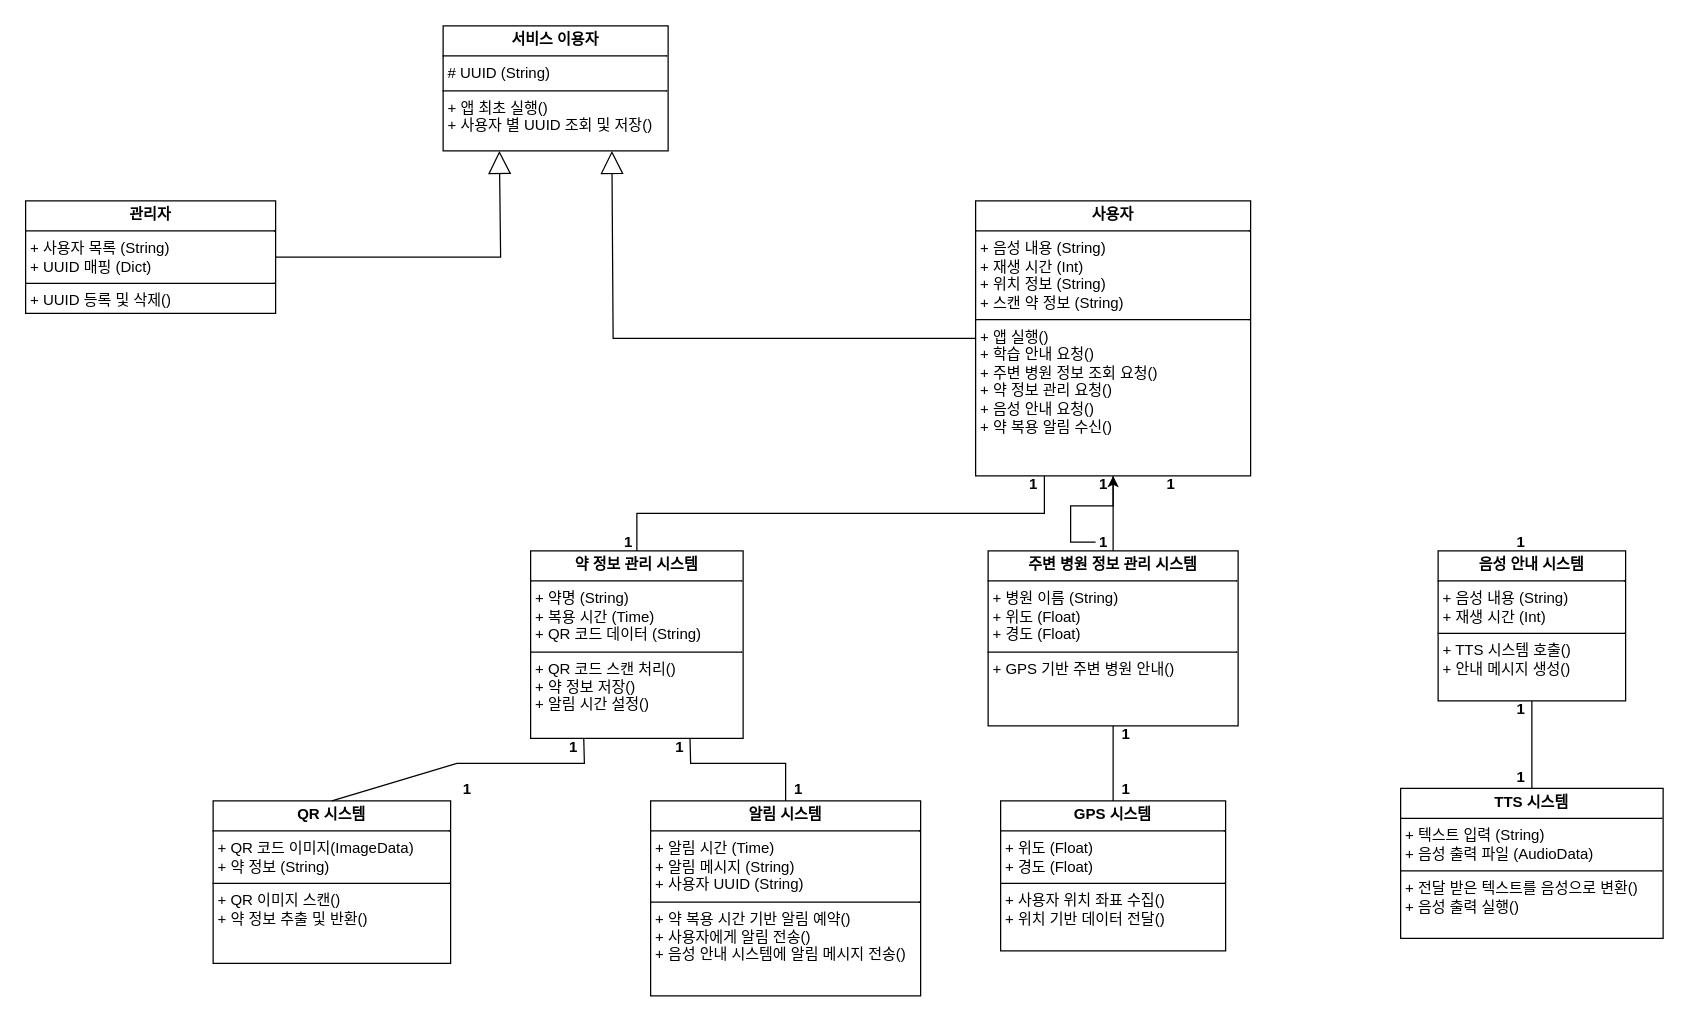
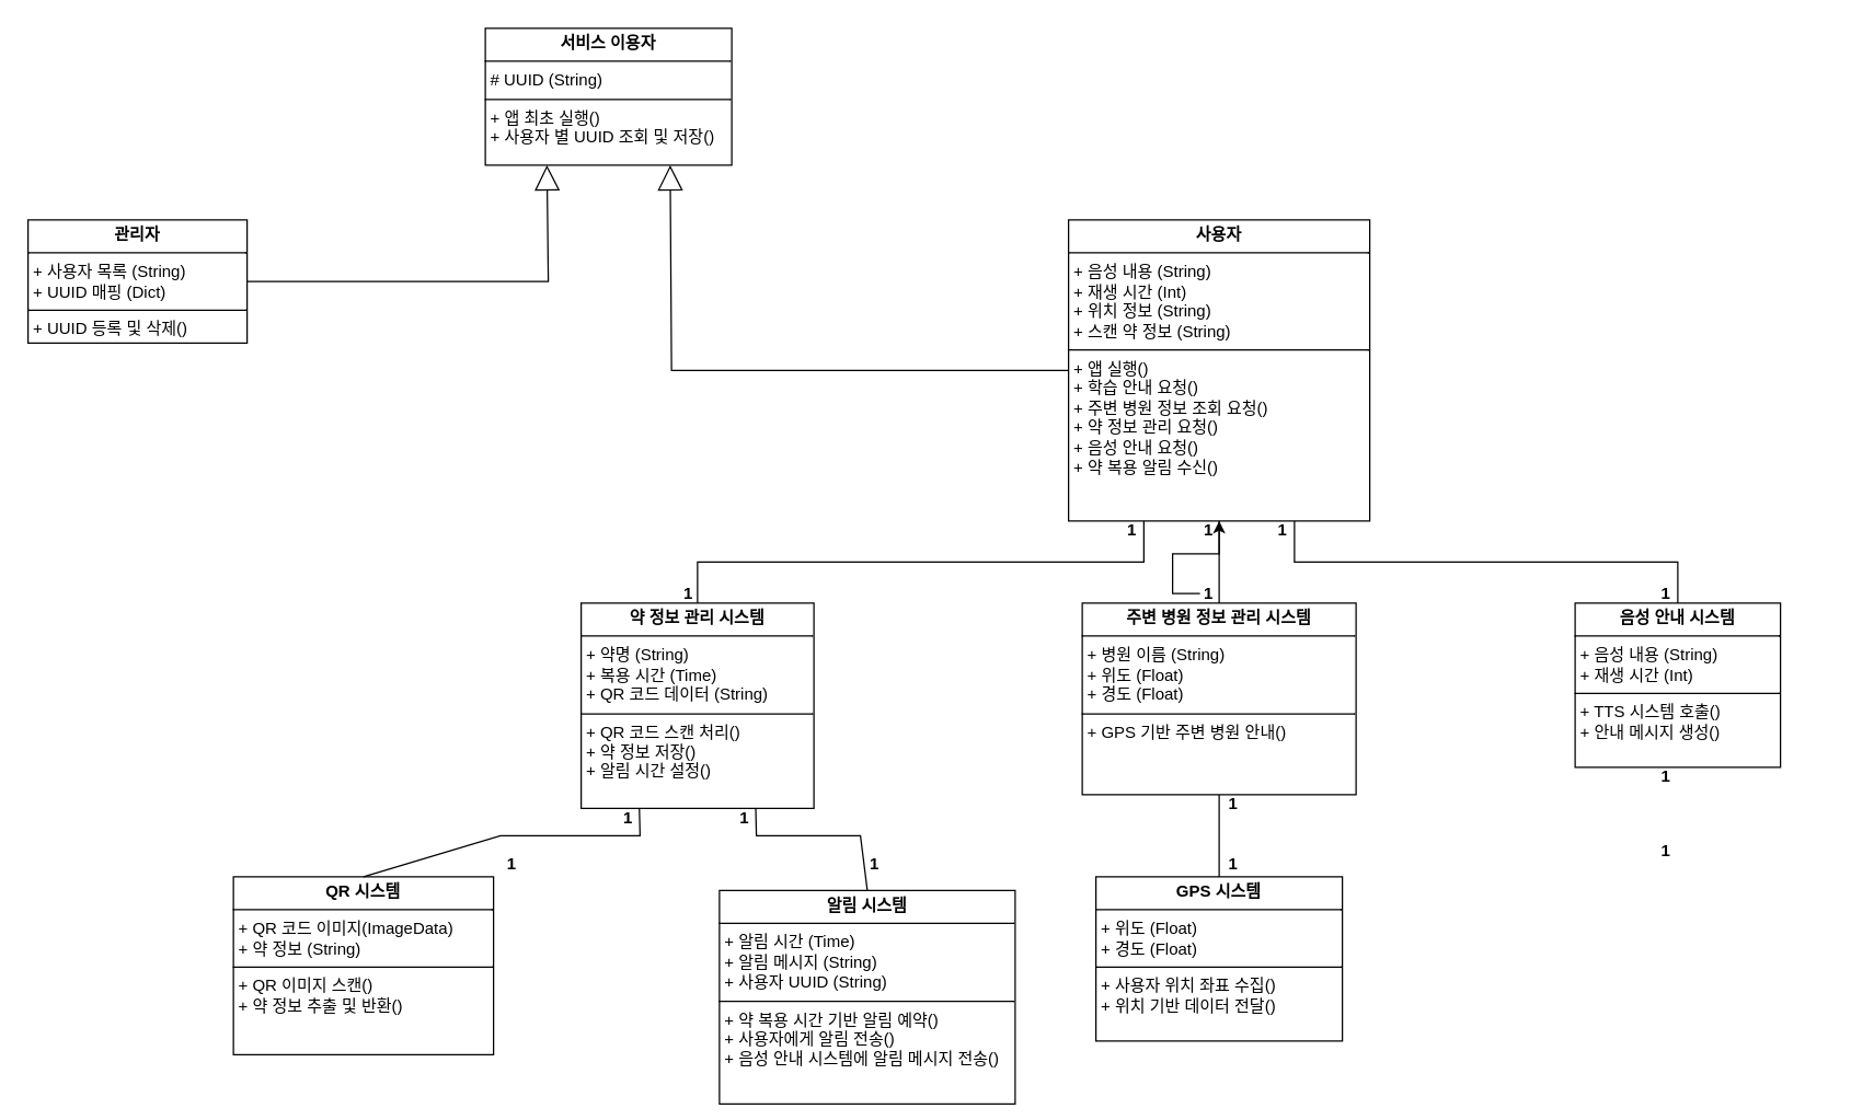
  <mxCell id="0" />
  <mxCell id="1" parent="0" />
  <mxCell id="2" value="&lt;p style=&quot;margin:0px;margin-top:4px;text-align:center;&quot;&gt;&lt;b&gt;서비스 이용자&lt;/b&gt;&lt;/p&gt;&lt;hr size=&quot;1&quot; style=&quot;border-style:solid;&quot;&gt;&lt;p style=&quot;margin:0px;margin-left:4px;&quot;&gt;# UUID (String)&lt;/p&gt;&lt;hr size=&quot;1&quot; style=&quot;border-style:solid;&quot;&gt;&lt;p style=&quot;margin:0px;margin-left:4px;&quot;&gt;+ 앱 최초 실행()&lt;/p&gt;&lt;p style=&quot;margin:0px;margin-left:4px;&quot;&gt;+ 사용자 별 UUID 조회 및 저장()&lt;/p&gt;" style="verticalAlign=top;align=left;overflow=fill;html=1;whiteSpace=wrap;" parent="1" vertex="1"><mxGeometry x="354" y="20" width="180" height="100" as="geometry" /></mxCell>
  <mxCell id="3" value="&lt;p style=&quot;margin:0px;margin-top:4px;text-align:center;&quot;&gt;&lt;b&gt;약 정보 관리 시스템&lt;/b&gt;&lt;/p&gt;&lt;hr size=&quot;1&quot; style=&quot;border-style:solid;&quot;&gt;&lt;p style=&quot;margin:0px;margin-left:4px;&quot;&gt;+ 약명 (String)&lt;/p&gt;&lt;p style=&quot;margin:0px;margin-left:4px;&quot;&gt;+ 복용 시간 (Time)&lt;/p&gt;&lt;p style=&quot;margin:0px;margin-left:4px;&quot;&gt;+ QR 코드 데이터 (String)&lt;/p&gt;&lt;hr size=&quot;1&quot; style=&quot;border-style:solid;&quot;&gt;&lt;p style=&quot;margin:0px;margin-left:4px;&quot;&gt;+ QR 코드 스캔 처리()&lt;/p&gt;&lt;p style=&quot;margin:0px;margin-left:4px;&quot;&gt;+ 약 정보 저장()&lt;/p&gt;&lt;p style=&quot;margin:0px;margin-left:4px;&quot;&gt;+ 알림 시간 설정()&lt;/p&gt;" style="verticalAlign=top;align=left;overflow=fill;html=1;whiteSpace=wrap;" parent="1" vertex="1"><mxGeometry x="424" y="440" width="170" height="150" as="geometry" /></mxCell>
  <mxCell id="4" value="&lt;p style=&quot;margin:0px;margin-top:4px;text-align:center;&quot;&gt;&lt;b&gt;GPS 시스템&lt;/b&gt;&lt;/p&gt;&lt;hr size=&quot;1&quot; style=&quot;border-style:solid;&quot;&gt;&lt;p style=&quot;margin:0px;margin-left:4px;&quot;&gt;+ 위도 (Float)&lt;/p&gt;&lt;p style=&quot;margin:0px;margin-left:4px;&quot;&gt;+ 경도 (Float)&lt;/p&gt;&lt;hr size=&quot;1&quot; style=&quot;border-style:solid;&quot;&gt;&lt;p style=&quot;margin:0px;margin-left:4px;&quot;&gt;+ 사용자 위치 좌표 수집()&lt;/p&gt;&lt;p style=&quot;margin:0px;margin-left:4px;&quot;&gt;+ 위치 기반 데이터 전달()&lt;/p&gt;" style="verticalAlign=top;align=left;overflow=fill;html=1;whiteSpace=wrap;" parent="1" vertex="1"><mxGeometry x="800" y="640" width="180" height="120" as="geometry" /></mxCell>
- <mxCell id="5" value="&lt;p style=&quot;margin:0px;margin-top:4px;text-align:center;&quot;&gt;&lt;b&gt;관리자&lt;/b&gt;&lt;/p&gt;&lt;hr size=&quot;1&quot; style=&quot;border-style:solid;&quot;&gt;&lt;p style=&quot;margin:0px;margin-left:4px;&quot;&gt;+ 사용자 목록 (String)&lt;/p&gt;&lt;p style=&quot;margin:0px;margin-left:4px;&quot;&gt;+ UUID 매핑 (Dict)&lt;/p&gt;&lt;hr size=&quot;1&quot; style=&quot;border-style:solid;&quot;&gt;&lt;p style=&quot;margin:0px;margin-left:4px;&quot;&gt;+ UUID 등록 및 삭제()&lt;/p&gt;" style="verticalAlign=top;align=left;overflow=fill;html=1;whiteSpace=wrap;" parent="1" vertex="1"><mxGeometry x="20" y="160" width="200" height="90" as="geometry" /></mxCell>
+ <mxCell id="5" value="&lt;p style=&quot;margin:0px;margin-top:4px;text-align:center;&quot;&gt;&lt;b&gt;관리자&lt;/b&gt;&lt;/p&gt;&lt;hr size=&quot;1&quot; style=&quot;border-style:solid;&quot;&gt;&lt;p style=&quot;margin:0px;margin-left:4px;&quot;&gt;+ 사용자 목록 (String)&lt;/p&gt;&lt;p style=&quot;margin:0px;margin-left:4px;&quot;&gt;+ UUID 매핑 (Dict)&lt;/p&gt;&lt;hr size=&quot;1&quot; style=&quot;border-style:solid;&quot;&gt;&lt;p style=&quot;margin:0px;margin-left:4px;&quot;&gt;+ UUID 등록 및 삭제()&lt;/p&gt;" style="verticalAlign=top;align=left;overflow=fill;html=1;whiteSpace=wrap;" parent="1" vertex="1"><mxGeometry x="20" y="160" width="160" height="90" as="geometry" /></mxCell>
  <mxCell id="6" value="&lt;p style=&quot;margin:0px;margin-top:4px;text-align:center;&quot;&gt;&lt;b&gt;QR 시스템&lt;/b&gt;&lt;/p&gt;&lt;hr size=&quot;1&quot; style=&quot;border-style:solid;&quot;&gt;&lt;p style=&quot;margin:0px;margin-left:4px;&quot;&gt;+ QR 코드 이미지(ImageData)&lt;/p&gt;&lt;p style=&quot;margin:0px;margin-left:4px;&quot;&gt;+ 약 정보 (String)&lt;/p&gt;&lt;hr size=&quot;1&quot; style=&quot;border-style:solid;&quot;&gt;&lt;p style=&quot;margin:0px;margin-left:4px;&quot;&gt;+ QR 이미지 스캔()&lt;/p&gt;&lt;p style=&quot;margin:0px;margin-left:4px;&quot;&gt;+ 약 정보 추출 및 반환()&lt;/p&gt;" style="verticalAlign=top;align=left;overflow=fill;html=1;whiteSpace=wrap;" parent="1" vertex="1"><mxGeometry x="170" y="640" width="190" height="130" as="geometry" /></mxCell>
  <mxCell id="7" value="&lt;p style=&quot;margin:0px;margin-top:4px;text-align:center;&quot;&gt;&lt;b&gt;주변 병원 정보 관리 시스템&lt;/b&gt;&lt;/p&gt;&lt;hr size=&quot;1&quot; style=&quot;border-style:solid;&quot;&gt;&lt;p style=&quot;margin:0px;margin-left:4px;&quot;&gt;+ 병원 이름 (String)&lt;/p&gt;&lt;p style=&quot;margin:0px;margin-left:4px;&quot;&gt;+ 위도 (Float)&lt;/p&gt;&lt;p style=&quot;margin:0px;margin-left:4px;&quot;&gt;+ 경도 (Float)&lt;/p&gt;&lt;hr size=&quot;1&quot; style=&quot;border-style:solid;&quot;&gt;&lt;p style=&quot;margin:0px;margin-left:4px;&quot;&gt;+ GPS 기반 주변 병원 안내()&lt;/p&gt;" style="verticalAlign=top;align=left;overflow=fill;html=1;whiteSpace=wrap;" parent="1" vertex="1"><mxGeometry x="790" y="440" width="200" height="140" as="geometry" /></mxCell>
  <mxCell id="8" value="&lt;p style=&quot;margin:0px;margin-top:4px;text-align:center;&quot;&gt;&lt;b&gt;사용자&lt;/b&gt;&lt;/p&gt;&lt;hr size=&quot;1&quot; style=&quot;border-style:solid;&quot;&gt;&lt;p style=&quot;margin:0px;margin-left:4px;&quot;&gt;+ 음성 내용 (String)&lt;/p&gt;&lt;p style=&quot;margin:0px;margin-left:4px;&quot;&gt;+ 재생 시간 (Int)&lt;/p&gt;&lt;p style=&quot;margin:0px;margin-left:4px;&quot;&gt;+ 위치 정보 (String)&lt;/p&gt;&lt;p style=&quot;margin:0px;margin-left:4px;&quot;&gt;+ 스캔 약 정보 (String)&lt;/p&gt;&lt;hr size=&quot;1&quot; style=&quot;border-style:solid;&quot;&gt;&lt;p style=&quot;margin:0px;margin-left:4px;&quot;&gt;+ 앱 실행()&lt;/p&gt;&lt;p style=&quot;margin:0px;margin-left:4px;&quot;&gt;+ 학습 안내 요청()&lt;/p&gt;&lt;p style=&quot;margin:0px;margin-left:4px;&quot;&gt;+ 주변 병원 정보 조회 요청()&lt;/p&gt;&lt;p style=&quot;margin:0px;margin-left:4px;&quot;&gt;+ 약 정보 관리 요청()&lt;/p&gt;&lt;p style=&quot;margin:0px;margin-left:4px;&quot;&gt;+ 음성 안내 요청()&lt;/p&gt;&lt;p style=&quot;margin:0px;margin-left:4px;&quot;&gt;+ 약 복용 알림 수신()&lt;/p&gt;" style="verticalAlign=top;align=left;overflow=fill;html=1;whiteSpace=wrap;" parent="1" vertex="1"><mxGeometry x="780" y="160" width="220" height="220" as="geometry" /></mxCell>
  <mxCell id="9" value="&lt;p style=&quot;margin:0px;margin-top:4px;text-align:center;&quot;&gt;&lt;b&gt;음성 안내 시스템&lt;/b&gt;&lt;/p&gt;&lt;hr size=&quot;1&quot; style=&quot;border-style:solid;&quot;&gt;&lt;p style=&quot;margin:0px;margin-left:4px;&quot;&gt;+ 음성 내용 (String)&lt;/p&gt;&lt;p style=&quot;margin:0px;margin-left:4px;&quot;&gt;+ 재생 시간 (Int)&lt;/p&gt;&lt;hr size=&quot;1&quot; style=&quot;border-style:solid;&quot;&gt;&lt;p style=&quot;margin:0px;margin-left:4px;&quot;&gt;+ TTS 시스템 호출()&lt;/p&gt;&lt;p style=&quot;margin:0px;margin-left:4px;&quot;&gt;+ 안내 메시지 생성()&lt;/p&gt;" style="verticalAlign=top;align=left;overflow=fill;html=1;whiteSpace=wrap;" parent="1" vertex="1"><mxGeometry x="1150" y="440" width="150" height="120" as="geometry" /></mxCell>
- <mxCell id="10" value="&lt;p style=&quot;margin:0px;margin-top:4px;text-align:center;&quot;&gt;&lt;b&gt;알림 시스템&lt;/b&gt;&lt;/p&gt;&lt;hr size=&quot;1&quot; style=&quot;border-style:solid;&quot;&gt;&lt;p style=&quot;margin:0px;margin-left:4px;&quot;&gt;+ 알림 시간 (Time)&lt;/p&gt;&lt;p style=&quot;margin:0px;margin-left:4px;&quot;&gt;+ 알림 메시지 (String)&lt;/p&gt;&lt;p style=&quot;margin:0px;margin-left:4px;&quot;&gt;+ 사용자 UUID (String)&lt;/p&gt;&lt;hr size=&quot;1&quot; style=&quot;border-style:solid;&quot;&gt;&lt;p style=&quot;margin:0px;margin-left:4px;&quot;&gt;+ 약 복용 시간 기반 알림 예약()&lt;/p&gt;&lt;p style=&quot;margin:0px;margin-left:4px;&quot;&gt;+ 사용자에게 알림 전송()&lt;/p&gt;&lt;p style=&quot;margin:0px;margin-left:4px;&quot;&gt;+ 음성 안내 시스템에 알림 메시지 전송()&lt;/p&gt;" style="verticalAlign=top;align=left;overflow=fill;html=1;whiteSpace=wrap;" parent="1" vertex="1"><mxGeometry x="520" y="640" width="216" height="156" as="geometry" /></mxCell>
- <mxCell id="11" value="&lt;p style=&quot;margin:0px;margin-top:4px;text-align:center;&quot;&gt;&lt;b&gt;TTS 시스템&lt;/b&gt;&lt;/p&gt;&lt;hr size=&quot;1&quot; style=&quot;border-style:solid;&quot;&gt;&lt;p style=&quot;margin:0px;margin-left:4px;&quot;&gt;+ 텍스트 입력 (String)&lt;/p&gt;&lt;p style=&quot;margin:0px;margin-left:4px;&quot;&gt;+ 음성 출력 파일 (AudioData)&lt;/p&gt;&lt;hr size=&quot;1&quot; style=&quot;border-style:solid;&quot;&gt;&lt;p style=&quot;margin:0px;margin-left:4px;&quot;&gt;+ 전달 받은 텍스트를 음성으로 변환()&lt;/p&gt;&lt;p style=&quot;margin:0px;margin-left:4px;&quot;&gt;+ 음성 출력 실행()&lt;/p&gt;" style="verticalAlign=top;align=left;overflow=fill;html=1;whiteSpace=wrap;" parent="1" vertex="1"><mxGeometry x="1120" y="630" width="210" height="120" as="geometry" /></mxCell>
+ <mxCell id="10" value="&lt;p style=&quot;margin:0px;margin-top:4px;text-align:center;&quot;&gt;&lt;b&gt;알림 시스템&lt;/b&gt;&lt;/p&gt;&lt;hr size=&quot;1&quot; style=&quot;border-style:solid;&quot;&gt;&lt;p style=&quot;margin:0px;margin-left:4px;&quot;&gt;+ 알림 시간 (Time)&lt;/p&gt;&lt;p style=&quot;margin:0px;margin-left:4px;&quot;&gt;+ 알림 메시지 (String)&lt;/p&gt;&lt;p style=&quot;margin:0px;margin-left:4px;&quot;&gt;+ 사용자 UUID (String)&lt;/p&gt;&lt;hr size=&quot;1&quot; style=&quot;border-style:solid;&quot;&gt;&lt;p style=&quot;margin:0px;margin-left:4px;&quot;&gt;+ 약 복용 시간 기반 알림 예약()&lt;/p&gt;&lt;p style=&quot;margin:0px;margin-left:4px;&quot;&gt;+ 사용자에게 알림 전송()&lt;/p&gt;&lt;p style=&quot;margin:0px;margin-left:4px;&quot;&gt;+ 음성 안내 시스템에 알림 메시지 전송()&lt;/p&gt;" style="verticalAlign=top;align=left;overflow=fill;html=1;whiteSpace=wrap;" parent="1" vertex="1"><mxGeometry x="525" y="650" width="216" height="156" as="geometry" /></mxCell>
  <mxCell id="12" value="" style="endArrow=block;endSize=16;endFill=0;html=1;rounded=0;exitX=1;exitY=0.5;exitDx=0;exitDy=0;entryX=0.25;entryY=1;entryDx=0;entryDy=0;" parent="1" source="5" target="2" edge="1"><mxGeometry y="-11" width="160" relative="1" as="geometry"><mxPoint x="240" y="250" as="sourcePoint" /><mxPoint x="400" y="250" as="targetPoint" /><Array as="points"><mxPoint x="400" y="205" /></Array><mxPoint as="offset" /></mxGeometry></mxCell>
  <mxCell id="13" value="" style="endArrow=block;endSize=16;endFill=0;html=1;rounded=0;exitX=0;exitY=0.5;exitDx=0;exitDy=0;entryX=0.75;entryY=1;entryDx=0;entryDy=0;" parent="1" source="8" target="2" edge="1"><mxGeometry y="-11" width="160" relative="1" as="geometry"><mxPoint x="420" y="265" as="sourcePoint" /><mxPoint x="684" y="180" as="targetPoint" /><Array as="points"><mxPoint x="490" y="270" /></Array><mxPoint as="offset" /></mxGeometry></mxCell>
  <mxCell id="14" value="" style="endArrow=none;html=1;rounded=0;entryX=0.5;entryY=1;entryDx=0;entryDy=0;exitX=0.5;exitY=0;exitDx=0;exitDy=0;" parent="1" source="7" target="8" edge="1"><mxGeometry width="50" height="50" relative="1" as="geometry"><mxPoint x="970" y="570" as="sourcePoint" /><mxPoint x="1020" y="520" as="targetPoint" /></mxGeometry></mxCell>
  <mxCell id="15" value="" style="endArrow=none;html=1;rounded=0;entryX=0.25;entryY=1;entryDx=0;entryDy=0;exitX=0.5;exitY=0;exitDx=0;exitDy=0;" parent="1" source="3" target="8" edge="1"><mxGeometry width="50" height="50" relative="1" as="geometry"><mxPoint x="970" y="570" as="sourcePoint" /><mxPoint x="1020" y="520" as="targetPoint" /><Array as="points"><mxPoint x="509" y="410" /><mxPoint x="835" y="410" /></Array></mxGeometry></mxCell>
+ <mxCell id="16" value="" style="endArrow=none;html=1;rounded=0;entryX=0.5;entryY=0;entryDx=0;entryDy=0;exitX=0.75;exitY=1;exitDx=0;exitDy=0;" parent="1" source="8" target="9" edge="1"><mxGeometry width="50" height="50" relative="1" as="geometry"><mxPoint x="1050" y="410" as="sourcePoint" /><mxPoint x="1376" y="350" as="targetPoint" /><Array as="points"><mxPoint x="945" y="410" /><mxPoint x="1225" y="410" /></Array></mxGeometry></mxCell>
  <mxCell id="17" value="" style="endArrow=none;html=1;rounded=0;entryX=0.25;entryY=1;entryDx=0;entryDy=0;exitX=0.5;exitY=0;exitDx=0;exitDy=0;" parent="1" source="6" target="3" edge="1"><mxGeometry width="50" height="50" relative="1" as="geometry"><mxPoint x="970" y="570" as="sourcePoint" /><mxPoint x="1020" y="520" as="targetPoint" /><Array as="points"><mxPoint x="365" y="610" /><mxPoint x="467" y="610" /></Array></mxGeometry></mxCell>
  <mxCell id="18" value="" style="endArrow=none;html=1;rounded=0;entryX=0.75;entryY=1;entryDx=0;entryDy=0;exitX=0.5;exitY=0;exitDx=0;exitDy=0;" parent="1" source="10" target="3" edge="1"><mxGeometry width="50" height="50" relative="1" as="geometry"><mxPoint x="970" y="570" as="sourcePoint" /><mxPoint x="1020" y="520" as="targetPoint" /><Array as="points"><mxPoint x="628" y="610" /><mxPoint x="552" y="610" /></Array></mxGeometry></mxCell>
  <mxCell id="19" value="" style="endArrow=none;html=1;rounded=0;entryX=0.5;entryY=1;entryDx=0;entryDy=0;exitX=0.5;exitY=0;exitDx=0;exitDy=0;" parent="1" source="4" target="7" edge="1"><mxGeometry width="50" height="50" relative="1" as="geometry"><mxPoint x="970" y="570" as="sourcePoint" /><mxPoint x="1020" y="520" as="targetPoint" /></mxGeometry></mxCell>
- <mxCell id="20" value="" style="endArrow=none;html=1;rounded=0;entryX=0.5;entryY=1;entryDx=0;entryDy=0;exitX=0.5;exitY=0;exitDx=0;exitDy=0;" parent="1" source="11" target="9" edge="1"><mxGeometry width="50" height="50" relative="1" as="geometry"><mxPoint x="970" y="570" as="sourcePoint" /><mxPoint x="1020" y="520" as="targetPoint" /></mxGeometry></mxCell>
  <mxCell id="21" value="1" style="text;align=center;fontStyle=1;verticalAlign=middle;spacingLeft=3;spacingRight=3;strokeColor=none;rotatable=0;points=[[0,0.5],[1,0.5]];portConstraint=eastwest;html=1;" parent="1" vertex="1"><mxGeometry x="1211" y="616" width="10" height="10" as="geometry" /></mxCell>
  <mxCell id="22" value="1" style="text;align=center;fontStyle=1;verticalAlign=middle;spacingLeft=3;spacingRight=3;strokeColor=none;rotatable=0;points=[[0,0.5],[1,0.5]];portConstraint=eastwest;html=1;" parent="1" vertex="1"><mxGeometry x="821" y="382" width="10" height="10" as="geometry" /></mxCell>
  <mxCell id="23" value="1" style="text;align=center;fontStyle=1;verticalAlign=middle;spacingLeft=3;spacingRight=3;strokeColor=none;rotatable=0;points=[[0,0.5],[1,0.5]];portConstraint=eastwest;html=1;" parent="1" vertex="1"><mxGeometry x="876" y="382" width="11" height="10" as="geometry" /></mxCell>
  <mxCell id="24" value="1" style="text;align=center;fontStyle=1;verticalAlign=middle;spacingLeft=3;spacingRight=3;strokeColor=none;rotatable=0;points=[[0,0.5],[1,0.5]];portConstraint=eastwest;html=1;" parent="1" vertex="1"><mxGeometry x="930" y="382" width="11" height="10" as="geometry" /></mxCell>
  <mxCell id="25" style="edgeStyle=orthogonalEdgeStyle;rounded=0;orthogonalLoop=1;jettySize=auto;html=1;exitX=0;exitY=0.5;exitDx=0;exitDy=0;" parent="1" source="26" target="8" edge="1"><mxGeometry relative="1" as="geometry" /></mxCell>
  <mxCell id="26" value="1" style="text;align=center;fontStyle=1;verticalAlign=middle;spacingLeft=3;spacingRight=3;strokeColor=none;rotatable=0;points=[[0,0.5],[1,0.5]];portConstraint=eastwest;html=1;" parent="1" vertex="1"><mxGeometry x="876" y="428" width="11" height="10" as="geometry" /></mxCell>
  <mxCell id="27" value="1" style="text;align=center;fontStyle=1;verticalAlign=middle;spacingLeft=3;spacingRight=3;strokeColor=none;rotatable=0;points=[[0,0.5],[1,0.5]];portConstraint=eastwest;html=1;" parent="1" vertex="1"><mxGeometry x="1210" y="428" width="11" height="10" as="geometry" /></mxCell>
  <mxCell id="28" value="1" style="text;align=center;fontStyle=1;verticalAlign=middle;spacingLeft=3;spacingRight=3;strokeColor=none;rotatable=0;points=[[0,0.5],[1,0.5]];portConstraint=eastwest;html=1;" parent="1" vertex="1"><mxGeometry x="496" y="428" width="11" height="10" as="geometry" /></mxCell>
  <mxCell id="29" value="1" style="text;align=center;fontStyle=1;verticalAlign=middle;spacingLeft=3;spacingRight=3;strokeColor=none;rotatable=0;points=[[0,0.5],[1,0.5]];portConstraint=eastwest;html=1;" parent="1" vertex="1"><mxGeometry x="367" y="626" width="11" height="10" as="geometry" /></mxCell>
  <mxCell id="30" value="1" style="text;align=center;fontStyle=1;verticalAlign=middle;spacingLeft=3;spacingRight=3;strokeColor=none;rotatable=0;points=[[0,0.5],[1,0.5]];portConstraint=eastwest;html=1;" parent="1" vertex="1"><mxGeometry x="632" y="626" width="11" height="10" as="geometry" /></mxCell>
  <mxCell id="31" value="1" style="text;align=center;fontStyle=1;verticalAlign=middle;spacingLeft=3;spacingRight=3;strokeColor=none;rotatable=0;points=[[0,0.5],[1,0.5]];portConstraint=eastwest;html=1;" parent="1" vertex="1"><mxGeometry x="894" y="626" width="11" height="10" as="geometry" /></mxCell>
  <mxCell id="32" value="1" style="text;align=center;fontStyle=1;verticalAlign=middle;spacingLeft=3;spacingRight=3;strokeColor=none;rotatable=0;points=[[0,0.5],[1,0.5]];portConstraint=eastwest;html=1;" parent="1" vertex="1"><mxGeometry x="894" y="582" width="11" height="10" as="geometry" /></mxCell>
  <mxCell id="33" value="1" style="text;align=center;fontStyle=1;verticalAlign=middle;spacingLeft=3;spacingRight=3;strokeColor=none;rotatable=0;points=[[0,0.5],[1,0.5]];portConstraint=eastwest;html=1;" parent="1" vertex="1"><mxGeometry x="537" y="592" width="11" height="10" as="geometry" /></mxCell>
  <mxCell id="34" value="1" style="text;align=center;fontStyle=1;verticalAlign=middle;spacingLeft=3;spacingRight=3;strokeColor=none;rotatable=0;points=[[0,0.5],[1,0.5]];portConstraint=eastwest;html=1;" parent="1" vertex="1"><mxGeometry x="452" y="592" width="11" height="10" as="geometry" /></mxCell>
  <mxCell id="35" value="1" style="text;align=center;fontStyle=1;verticalAlign=middle;spacingLeft=3;spacingRight=3;strokeColor=none;rotatable=0;points=[[0,0.5],[1,0.5]];portConstraint=eastwest;html=1;" parent="1" vertex="1"><mxGeometry x="1211" y="562" width="10" height="10" as="geometry" /></mxCell>
